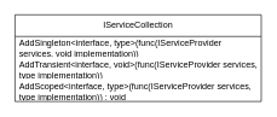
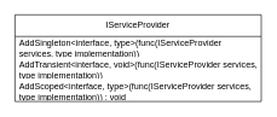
  <mxCell id="0" />
  <mxCell id="1" parent="0" />
- <mxCell id="2" value="IServiceCollection" style="swimlane;fontStyle=0;childLayout=stackLayout;horizontal=1;startSize=30;horizontalStack=0;resizeParent=1;resizeParentMax=0;resizeLast=0;collapsible=1;marginBottom=0;whiteSpace=wrap;html=1;" vertex="1" parent="1"><mxGeometry x="20" y="20" width="340" height="120" as="geometry" /></mxCell>
- <mxCell id="3" value="AddSingleton&amp;lt;interface, type&amp;gt;(func(IServiceProvider services, void implementation))" style="text;strokeColor=none;fillColor=none;align=left;verticalAlign=middle;spacingLeft=4;spacingRight=4;overflow=hidden;points=[[0,0.5],[1,0.5]];portConstraint=eastwest;rotatable=0;whiteSpace=wrap;html=1;" vertex="1" parent="2"><mxGeometry y="30" width="340" height="30" as="geometry" /></mxCell>
+ <mxCell id="2" value="IServiceProvider" style="swimlane;fontStyle=0;childLayout=stackLayout;horizontal=1;startSize=30;horizontalStack=0;resizeParent=1;resizeParentMax=0;resizeLast=0;collapsible=1;marginBottom=0;whiteSpace=wrap;html=1;" vertex="1" parent="1"><mxGeometry x="20" y="20" width="340" height="120" as="geometry" /></mxCell>
+ <mxCell id="3" value="AddSingleton&amp;lt;interface, type&amp;gt;(func(IServiceProvider services, type implementation))" style="text;strokeColor=none;fillColor=none;align=left;verticalAlign=middle;spacingLeft=4;spacingRight=4;overflow=hidden;points=[[0,0.5],[1,0.5]];portConstraint=eastwest;rotatable=0;whiteSpace=wrap;html=1;" vertex="1" parent="2"><mxGeometry y="30" width="340" height="30" as="geometry" /></mxCell>
  <mxCell id="4" value="AddTransient&amp;lt;interface, void&amp;gt;(func(IServiceProvider services, type implementation))" style="text;strokeColor=none;fillColor=none;align=left;verticalAlign=middle;spacingLeft=4;spacingRight=4;overflow=hidden;points=[[0,0.5],[1,0.5]];portConstraint=eastwest;rotatable=0;whiteSpace=wrap;html=1;" vertex="1" parent="2"><mxGeometry y="60" width="340" height="30" as="geometry" /></mxCell>
  <mxCell id="5" value="AddScoped&amp;lt;interface, type&amp;gt;(func(IServiceProvider services, type implementation)) : void" style="text;strokeColor=none;fillColor=none;align=left;verticalAlign=middle;spacingLeft=4;spacingRight=4;overflow=hidden;points=[[0,0.5],[1,0.5]];portConstraint=eastwest;rotatable=0;whiteSpace=wrap;html=1;" vertex="1" parent="2"><mxGeometry y="90" width="340" height="30" as="geometry" /></mxCell>
